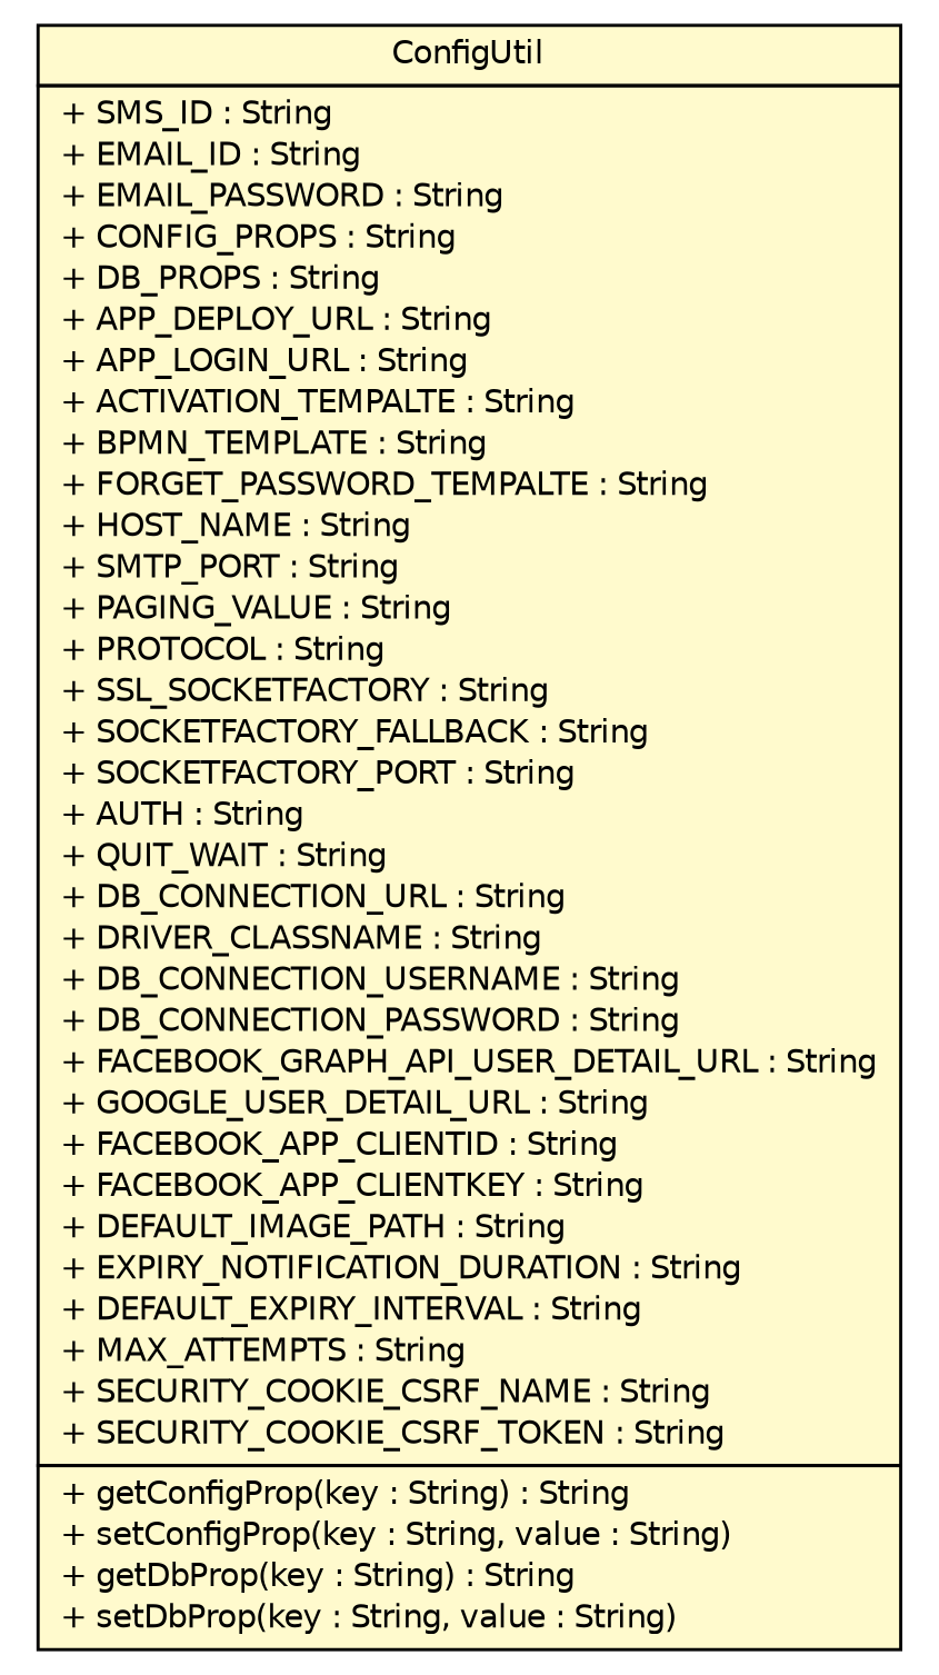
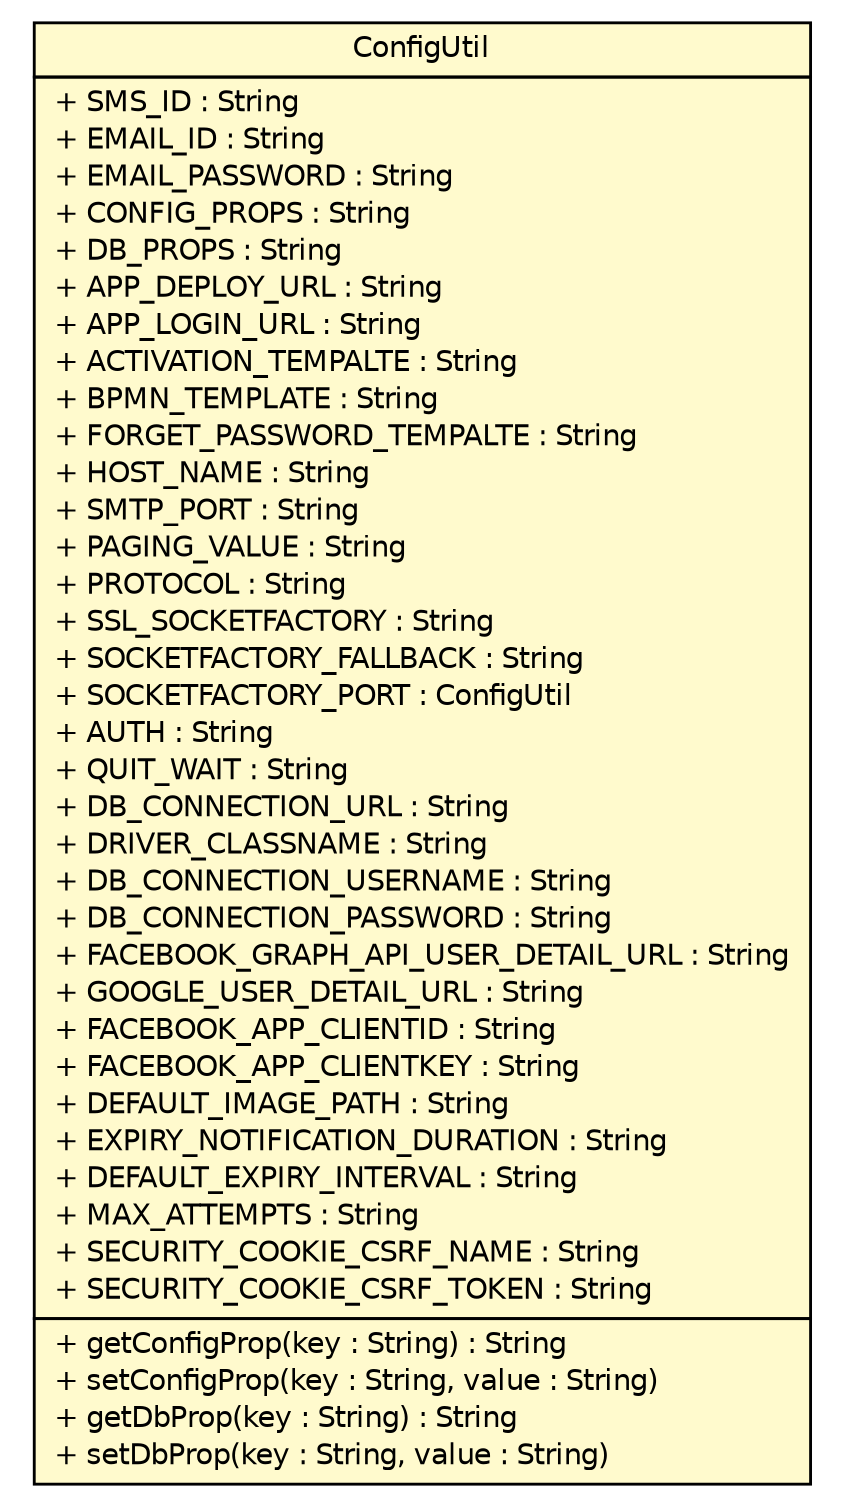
  digraph {
    nodesep=0.25
    rankdir=TB
    ranksep=0.5
-   n1 [fontcolor=black fontname=Helvetica fontsize=10.0 label=<<table title="com.inn.headstartdemo.utils.ConfigUtil" border="0" cellborder="1" cellspacing="0" cellpadding="2" port="p" bgcolor="lemonChiffon" href="./ConfigUtil.html"> 		<tr><td><table border="0" cellspacing="0" cellpadding="1"> <tr><td align="center" balign="center"> ConfigUtil </td></tr> 		</table></td></tr> 		<tr><td><table border="0" cellspacing="0" cellpadding="1"> <tr><td align="left" balign="left"> + SMS_ID : String </td></tr> <tr><td align="left" balign="left"> + EMAIL_ID : String </td></tr> <tr><td align="left" balign="left"> + EMAIL_PASSWORD : String </td></tr> <tr><td align="left" balign="left"> + CONFIG_PROPS : String </td></tr> <tr><td align="left" balign="left"> + DB_PROPS : String </td></tr> <tr><td align="left" balign="left"> + APP_DEPLOY_URL : String </td></tr> <tr><td align="left" balign="left"> + APP_LOGIN_URL : String </td></tr> <tr><td align="left" balign="left"> + ACTIVATION_TEMPALTE : String </td></tr> <tr><td align="left" balign="left"> + BPMN_TEMPLATE : String </td></tr> <tr><td align="left" balign="left"> + FORGET_PASSWORD_TEMPALTE : String </td></tr> <tr><td align="left" balign="left"> + HOST_NAME : String </td></tr> <tr><td align="left" balign="left"> + SMTP_PORT : String </td></tr> <tr><td align="left" balign="left"> + PAGING_VALUE : String </td></tr> <tr><td align="left" balign="left"> + PROTOCOL : String </td></tr> <tr><td align="left" balign="left"> + SSL_SOCKETFACTORY : String </td></tr> <tr><td align="left" balign="left"> + SOCKETFACTORY_FALLBACK : String </td></tr> <tr><td align="left" balign="left"> + SOCKETFACTORY_PORT : String </td></tr> <tr><td align="left" balign="left"> + AUTH : String </td></tr> <tr><td align="left" balign="left"> + QUIT_WAIT : String </td></tr> <tr><td align="left" balign="left"> + DB_CONNECTION_URL : String </td></tr> <tr><td align="left" balign="left"> + DRIVER_CLASSNAME : String </td></tr> <tr><td align="left" balign="left"> + DB_CONNECTION_USERNAME : String </td></tr> <tr><td align="left" balign="left"> + DB_CONNECTION_PASSWORD : String </td></tr> <tr><td align="left" balign="left"> + FACEBOOK_GRAPH_API_USER_DETAIL_URL : String </td></tr> <tr><td align="left" balign="left"> + GOOGLE_USER_DETAIL_URL : String </td></tr> <tr><td align="left" balign="left"> + FACEBOOK_APP_CLIENTID : String </td></tr> <tr><td align="left" balign="left"> + FACEBOOK_APP_CLIENTKEY : String </td></tr> <tr><td align="left" balign="left"> + DEFAULT_IMAGE_PATH : String </td></tr> <tr><td align="left" balign="left"> + EXPIRY_NOTIFICATION_DURATION : String </td></tr> <tr><td align="left" balign="left"> + DEFAULT_EXPIRY_INTERVAL : String </td></tr> <tr><td align="left" balign="left"> + MAX_ATTEMPTS : String </td></tr> <tr><td align="left" balign="left"> + SECURITY_COOKIE_CSRF_NAME : String </td></tr> <tr><td align="left" balign="left"> + SECURITY_COOKIE_CSRF_TOKEN : String </td></tr> 		</table></td></tr> 		<tr><td><table border="0" cellspacing="0" cellpadding="1"> <tr><td align="left" balign="left"> + getConfigProp(key : String) : String </td></tr> <tr><td align="left" balign="left"> + setConfigProp(key : String, value : String) </td></tr> <tr><td align="left" balign="left"> + getDbProp(key : String) : String </td></tr> <tr><td align="left" balign="left"> + setDbProp(key : String, value : String) </td></tr> 		</table></td></tr> 		</table>> shape=plaintext]
+   n1 [fontcolor=black fontname=Helvetica fontsize=10.0 label=<<table title="com.inn.headstartdemo.utils.ConfigUtil" border="0" cellborder="1" cellspacing="0" cellpadding="2" port="p" bgcolor="lemonChiffon" href="./ConfigUtil.html"> 		<tr><td><table border="0" cellspacing="0" cellpadding="1"> <tr><td align="center" balign="center"> ConfigUtil </td></tr> 		</table></td></tr> 		<tr><td><table border="0" cellspacing="0" cellpadding="1"> <tr><td align="left" balign="left"> + SMS_ID : String </td></tr> <tr><td align="left" balign="left"> + EMAIL_ID : String </td></tr> <tr><td align="left" balign="left"> + EMAIL_PASSWORD : String </td></tr> <tr><td align="left" balign="left"> + CONFIG_PROPS : String </td></tr> <tr><td align="left" balign="left"> + DB_PROPS : String </td></tr> <tr><td align="left" balign="left"> + APP_DEPLOY_URL : String </td></tr> <tr><td align="left" balign="left"> + APP_LOGIN_URL : String </td></tr> <tr><td align="left" balign="left"> + ACTIVATION_TEMPALTE : String </td></tr> <tr><td align="left" balign="left"> + BPMN_TEMPLATE : String </td></tr> <tr><td align="left" balign="left"> + FORGET_PASSWORD_TEMPALTE : String </td></tr> <tr><td align="left" balign="left"> + HOST_NAME : String </td></tr> <tr><td align="left" balign="left"> + SMTP_PORT : String </td></tr> <tr><td align="left" balign="left"> + PAGING_VALUE : String </td></tr> <tr><td align="left" balign="left"> + PROTOCOL : String </td></tr> <tr><td align="left" balign="left"> + SSL_SOCKETFACTORY : String </td></tr> <tr><td align="left" balign="left"> + SOCKETFACTORY_FALLBACK : String </td></tr> <tr><td align="left" balign="left"> + SOCKETFACTORY_PORT : ConfigUtil </td></tr> <tr><td align="left" balign="left"> + AUTH : String </td></tr> <tr><td align="left" balign="left"> + QUIT_WAIT : String </td></tr> <tr><td align="left" balign="left"> + DB_CONNECTION_URL : String </td></tr> <tr><td align="left" balign="left"> + DRIVER_CLASSNAME : String </td></tr> <tr><td align="left" balign="left"> + DB_CONNECTION_USERNAME : String </td></tr> <tr><td align="left" balign="left"> + DB_CONNECTION_PASSWORD : String </td></tr> <tr><td align="left" balign="left"> + FACEBOOK_GRAPH_API_USER_DETAIL_URL : String </td></tr> <tr><td align="left" balign="left"> + GOOGLE_USER_DETAIL_URL : String </td></tr> <tr><td align="left" balign="left"> + FACEBOOK_APP_CLIENTID : String </td></tr> <tr><td align="left" balign="left"> + FACEBOOK_APP_CLIENTKEY : String </td></tr> <tr><td align="left" balign="left"> + DEFAULT_IMAGE_PATH : String </td></tr> <tr><td align="left" balign="left"> + EXPIRY_NOTIFICATION_DURATION : String </td></tr> <tr><td align="left" balign="left"> + DEFAULT_EXPIRY_INTERVAL : String </td></tr> <tr><td align="left" balign="left"> + MAX_ATTEMPTS : String </td></tr> <tr><td align="left" balign="left"> + SECURITY_COOKIE_CSRF_NAME : String </td></tr> <tr><td align="left" balign="left"> + SECURITY_COOKIE_CSRF_TOKEN : String </td></tr> 		</table></td></tr> 		<tr><td><table border="0" cellspacing="0" cellpadding="1"> <tr><td align="left" balign="left"> + getConfigProp(key : String) : String </td></tr> <tr><td align="left" balign="left"> + setConfigProp(key : String, value : String) </td></tr> <tr><td align="left" balign="left"> + getDbProp(key : String) : String </td></tr> <tr><td align="left" balign="left"> + setDbProp(key : String, value : String) </td></tr> 		</table></td></tr> 		</table>> shape=plaintext]
  }
